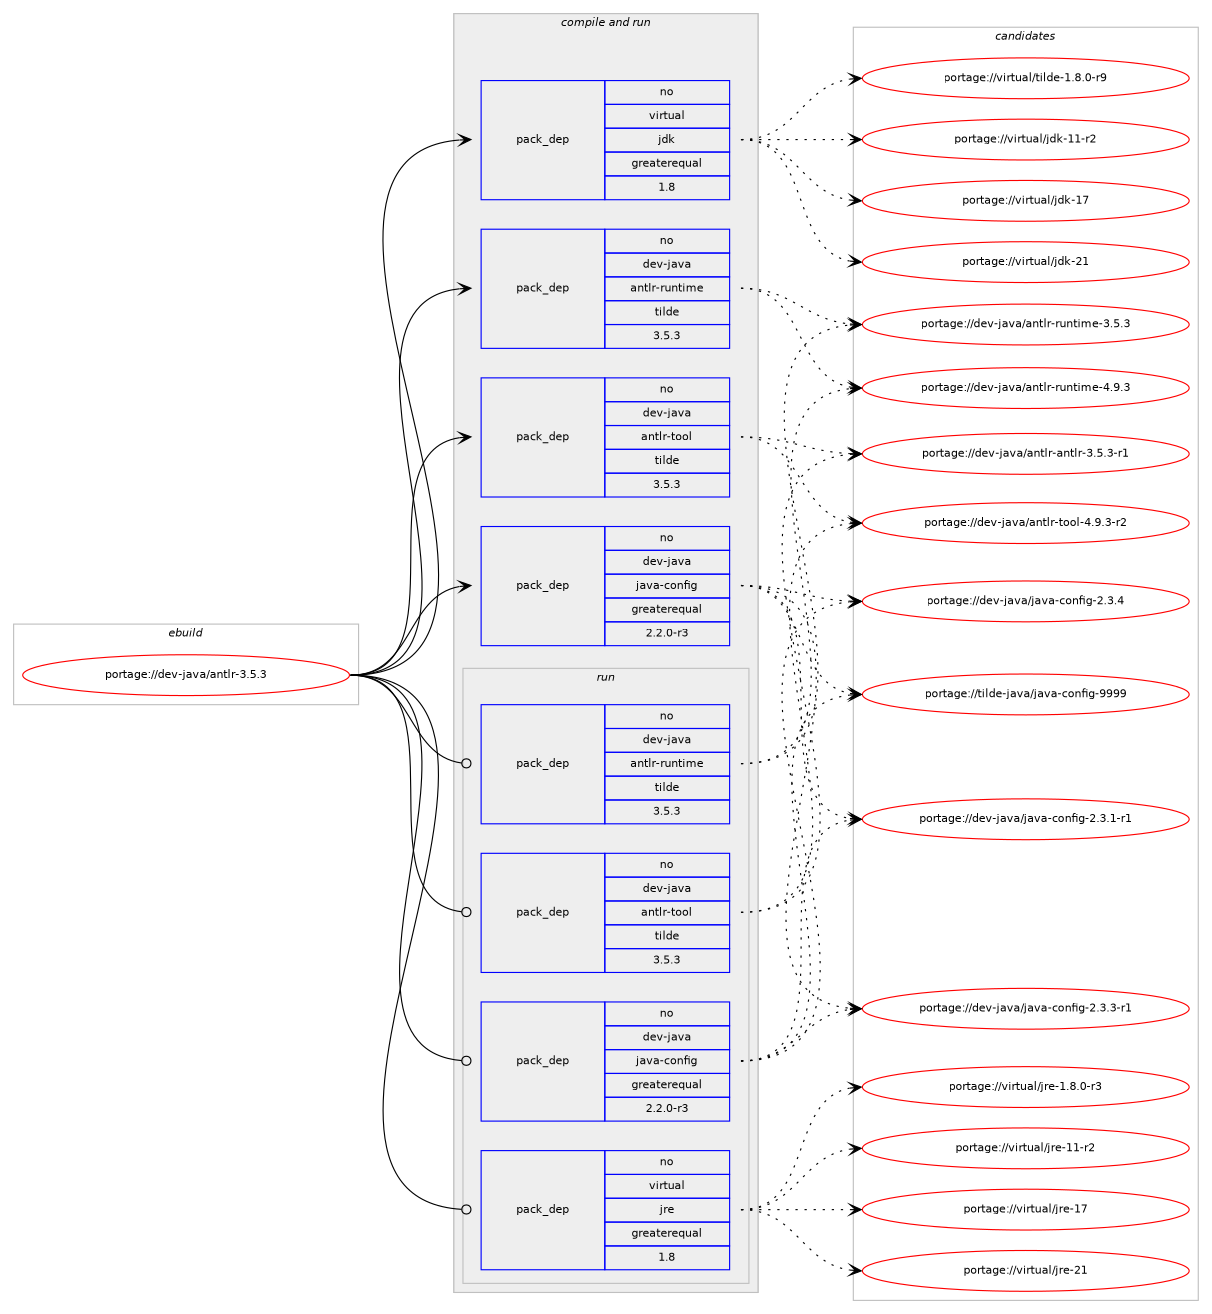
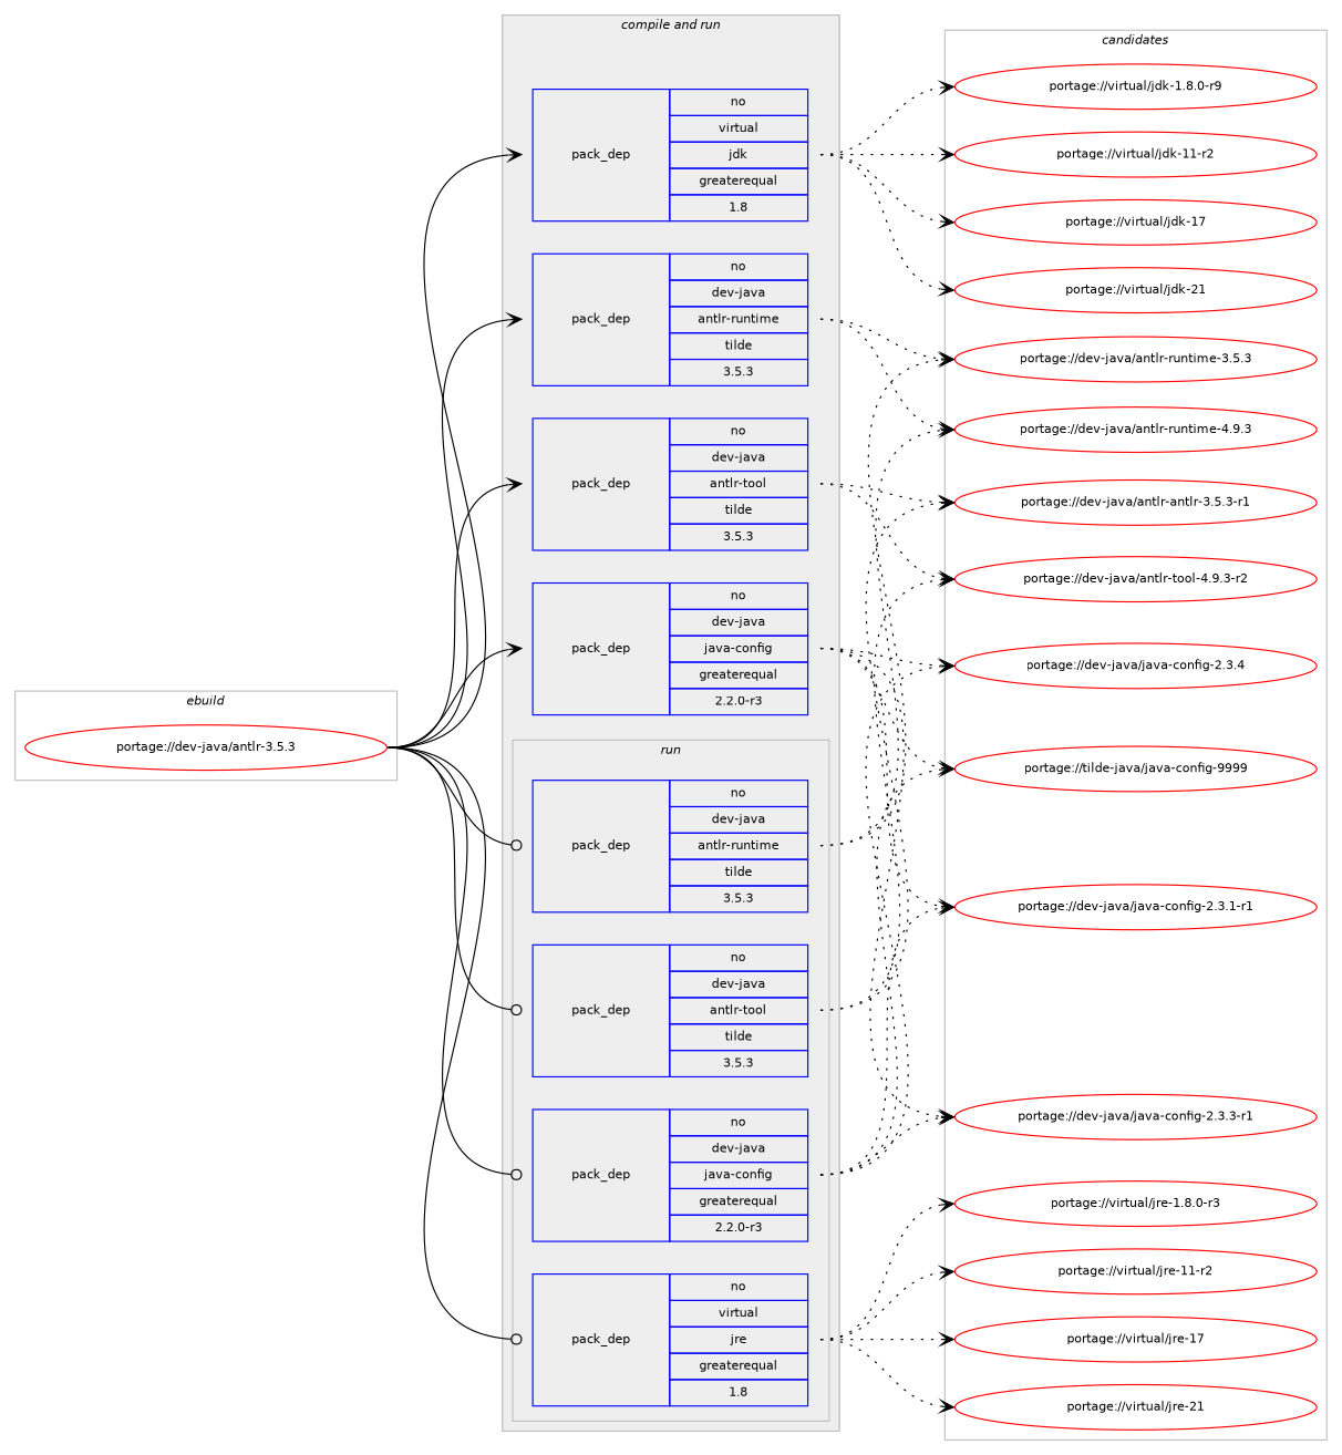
  digraph {
    compound=true
    concentrate=true
    fontname=Helvetica
    fontsize=10
    newrank=true
    rankdir=LR
    ranksep=1.5
    node [color=red fontname=Helvetica fontsize=10]
    edge [arrowhead=vee headport=w style=dotted tailport=e weight=100]
    n1 [label="portage://dev-java/antlr-3.5.3" width=4]
    n2 [color=blue label=<<TABLE BORDER="0" CELLBORDER="1" CELLSPACING="0" CELLPADDING="4" WIDTH="220"><TR><TD ROWSPAN="6" CELLPADDING="30">pack_dep</TD></TR><TR><TD WIDTH="110">no</TD></TR><TR><TD>dev-java</TD></TR><TR><TD>antlr-runtime</TD></TR><TR><TD>tilde</TD></TR><TR><TD>3.5.3</TD></TR></TABLE>> shape=none]
    n3 [color=blue label=<<TABLE BORDER="0" CELLBORDER="1" CELLSPACING="0" CELLPADDING="4" WIDTH="220"><TR><TD ROWSPAN="6" CELLPADDING="30">pack_dep</TD></TR><TR><TD WIDTH="110">no</TD></TR><TR><TD>dev-java</TD></TR><TR><TD>antlr-tool</TD></TR><TR><TD>tilde</TD></TR><TR><TD>3.5.3</TD></TR></TABLE>> shape=none]
    n4 [color=blue label=<<TABLE BORDER="0" CELLBORDER="1" CELLSPACING="0" CELLPADDING="4" WIDTH="220"><TR><TD ROWSPAN="6" CELLPADDING="30">pack_dep</TD></TR><TR><TD WIDTH="110">no</TD></TR><TR><TD>dev-java</TD></TR><TR><TD>java-config</TD></TR><TR><TD>greaterequal</TD></TR><TR><TD>2.2.0-r3</TD></TR></TABLE>> shape=none]
    n5 [color=blue label=<<TABLE BORDER="0" CELLBORDER="1" CELLSPACING="0" CELLPADDING="4" WIDTH="220"><TR><TD ROWSPAN="6" CELLPADDING="30">pack_dep</TD></TR><TR><TD WIDTH="110">no</TD></TR><TR><TD>virtual</TD></TR><TR><TD>jdk</TD></TR><TR><TD>greaterequal</TD></TR><TR><TD>1.8</TD></TR></TABLE>> shape=none]
    n6 [color=blue label=<<TABLE BORDER="0" CELLBORDER="1" CELLSPACING="0" CELLPADDING="4" WIDTH="220"><TR><TD ROWSPAN="6" CELLPADDING="30">pack_dep</TD></TR><TR><TD WIDTH="110">no</TD></TR><TR><TD>dev-java</TD></TR><TR><TD>antlr-runtime</TD></TR><TR><TD>tilde</TD></TR><TR><TD>3.5.3</TD></TR></TABLE>> shape=none]
    n7 [color=blue label=<<TABLE BORDER="0" CELLBORDER="1" CELLSPACING="0" CELLPADDING="4" WIDTH="220"><TR><TD ROWSPAN="6" CELLPADDING="30">pack_dep</TD></TR><TR><TD WIDTH="110">no</TD></TR><TR><TD>dev-java</TD></TR><TR><TD>antlr-tool</TD></TR><TR><TD>tilde</TD></TR><TR><TD>3.5.3</TD></TR></TABLE>> shape=none]
    n8 [color=blue label=<<TABLE BORDER="0" CELLBORDER="1" CELLSPACING="0" CELLPADDING="4" WIDTH="220"><TR><TD ROWSPAN="6" CELLPADDING="30">pack_dep</TD></TR><TR><TD WIDTH="110">no</TD></TR><TR><TD>dev-java</TD></TR><TR><TD>java-config</TD></TR><TR><TD>greaterequal</TD></TR><TR><TD>2.2.0-r3</TD></TR></TABLE>> shape=none]
    n9 [color=blue label=<<TABLE BORDER="0" CELLBORDER="1" CELLSPACING="0" CELLPADDING="4" WIDTH="220"><TR><TD ROWSPAN="6" CELLPADDING="30">pack_dep</TD></TR><TR><TD WIDTH="110">no</TD></TR><TR><TD>virtual</TD></TR><TR><TD>jre</TD></TR><TR><TD>greaterequal</TD></TR><TR><TD>1.8</TD></TR></TABLE>> shape=none]
    n10 [label="portage://dev-java/antlr-runtime-3.5.3" width=4]
    n11 [label="portage://dev-java/antlr-runtime-4.9.3" width=4]
    n12 [label="portage://dev-java/antlr-antlr-3.5.3-r1" width=4]
    n13 [label="portage://dev-java/antlr-tool-4.9.3-r2" width=4]
    n14 [label="portage://dev-java/java-config-2.3.1-r1" width=4]
    n15 [label="portage://dev-java/java-config-2.3.3-r1" width=4]
    n16 [label="portage://dev-java/java-config-2.3.4" width=4]
    n17 [label="portage://tilde-java/java-config-9999" width=4]
-   n18 [label="portage://virtual/tilde-1.8.0-r9" width=4]
+   n18 [label="portage://virtual/jdk-1.8.0-r9" width=4]
    n19 [label="portage://virtual/jdk-11-r2" width=4]
    n20 [label="portage://virtual/jdk-17" width=4]
    n21 [label="portage://virtual/jdk-21" width=4]
    n22 [label="portage://virtual/jre-1.8.0-r3" width=4]
    n23 [label="portage://virtual/jre-11-r2" width=4]
    n24 [label="portage://virtual/jre-17" width=4]
    n25 [label="portage://virtual/jre-21" width=4]
    subgraph cluster_1 {
      color=gray
      label=<<i>ebuild</i>>
      rank=same
      n1
    }
    subgraph cluster_2 {
      color=gray
      label=<<i>dependencies</i>>
      subgraph cluster_3 {
        color=gray
        fillcolor="#eeeeee"
        label=<<i>compile</i>>
        style=filled
        subgraph sub_4 {
          color=gray
          fillcolor="#eeeeee"
          label=<<i>compile</i>>
          style=filled
          n2
        }
        subgraph sub_5 {
          color=gray
          fillcolor="#eeeeee"
          label=<<i>compile</i>>
          style=filled
          n3
        }
        subgraph sub_6 {
          color=gray
          fillcolor="#eeeeee"
          label=<<i>compile</i>>
          style=filled
          n4
        }
        subgraph sub_7 {
          color=gray
          fillcolor="#eeeeee"
          label=<<i>compile</i>>
          style=filled
          n5
        }
      }
      subgraph cluster_8 {
        color=gray
        fillcolor="#eeeeee"
        label=<<i>compile and run</i>>
        style=filled
      }
      subgraph cluster_9 {
        color=gray
        fillcolor="#eeeeee"
        label=<<i>run</i>>
        style=filled
        subgraph sub_10 {
          color=gray
          fillcolor="#eeeeee"
          label=<<i>run</i>>
          style=filled
          n6
        }
        subgraph sub_11 {
          color=gray
          fillcolor="#eeeeee"
          label=<<i>run</i>>
          style=filled
          n7
        }
        subgraph sub_12 {
          color=gray
          fillcolor="#eeeeee"
          label=<<i>run</i>>
          style=filled
          n8
        }
        subgraph sub_13 {
          color=gray
          fillcolor="#eeeeee"
          label=<<i>run</i>>
          style=filled
          n9
        }
      }
    }
    subgraph cluster_14 {
      color=gray
      label=<<i>candidates</i>>
      rank=same
      subgraph sub_15 {
        color=black
        label=<<i>candidates</i>>
        nodesep=1
        rank=same
        n10
        n11
      }
      subgraph sub_16 {
        color=black
        label=<<i>candidates</i>>
        nodesep=1
        rank=same
        n12
        n13
      }
      subgraph sub_17 {
        color=black
        label=<<i>candidates</i>>
        nodesep=1
        rank=same
        n14
        n15
        n16
        n17
      }
      subgraph sub_18 {
        color=black
        label=<<i>candidates</i>>
        nodesep=1
        rank=same
        n18
        n19
        n20
        n21
      }
      subgraph sub_19 {
        color=black
        label=<<i>candidates</i>>
        nodesep=1
        rank=same
        n10
        n11
      }
      subgraph sub_20 {
        color=black
        label=<<i>candidates</i>>
        nodesep=1
        rank=same
        n12
        n13
      }
      subgraph sub_21 {
        color=black
        label=<<i>candidates</i>>
        nodesep=1
        rank=same
        n14
        n15
        n16
        n17
      }
      subgraph sub_22 {
        color=black
        label=<<i>candidates</i>>
        nodesep=1
        rank=same
        n22
        n23
        n24
        n25
      }
    }
    n1 -> n2 [style=solid weight=20]
    n1 -> n3 [style=solid weight=20]
    n1 -> n4 [style=solid weight=20]
    n1 -> n5 [style=solid weight=20]
    n1 -> n6 [arrowhead=odot style=solid weight=20]
    n1 -> n7 [arrowhead=odot style=solid weight=20]
    n1 -> n8 [arrowhead=odot style=solid weight=20]
    n1 -> n9 [arrowhead=odot style=solid weight=20]
    n2 -> n10
    n2 -> n11
    n3 -> n12
    n3 -> n13
    n4 -> n14
    n4 -> n15
    n4 -> n16
    n4 -> n17
    n5 -> n18
    n5 -> n19
    n5 -> n20
    n5 -> n21
    n6 -> n10
    n6 -> n11
    n7 -> n12
    n7 -> n13
    n8 -> n14
    n8 -> n15
    n8 -> n16
    n8 -> n17
    n9 -> n22
    n9 -> n23
    n9 -> n24
    n9 -> n25
  }
